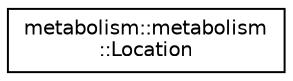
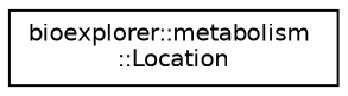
  digraph {
    rankdir=LR
-   n1 [color=black fillcolor=white fontname=Helvetica fontsize=10 height=0.2 label="metabolism::metabolism\l::Location" shape=record style=filled width=0.4]
+   n1 [color=black fillcolor=white fontname=Helvetica fontsize=10 height=0.2 label="bioexplorer::metabolism\l::Location" shape=record style=filled width=0.4]
  }
